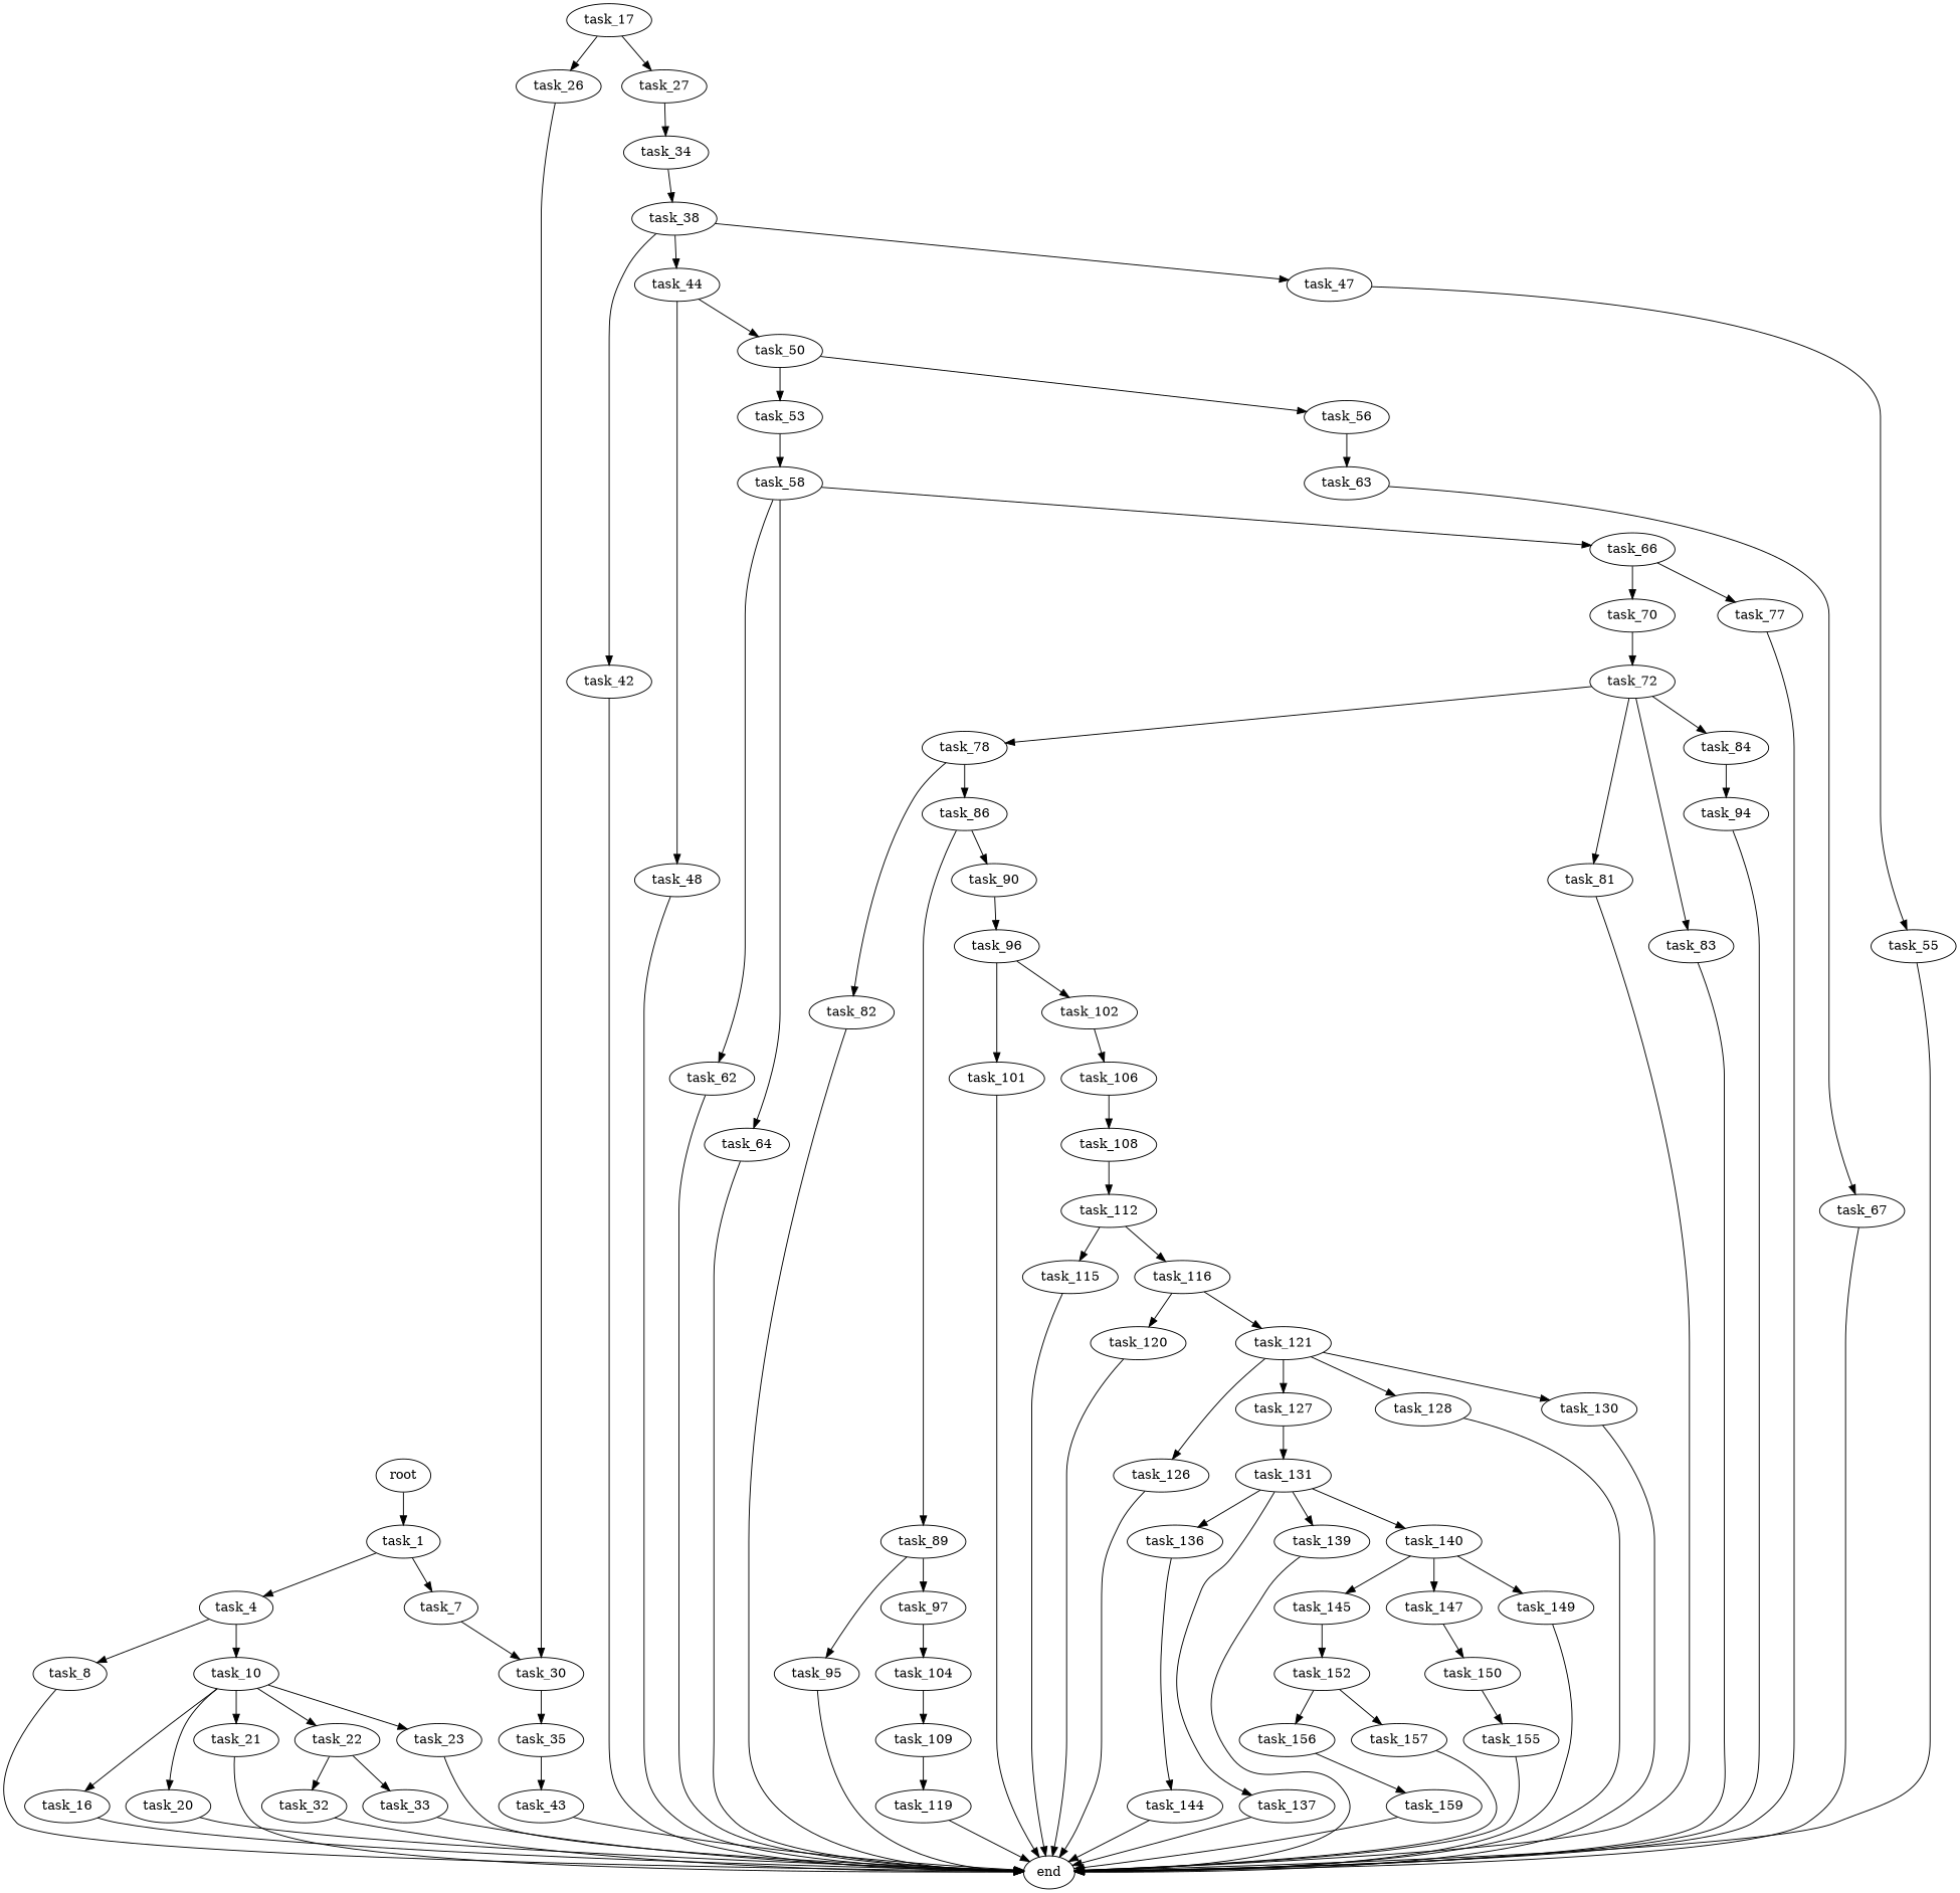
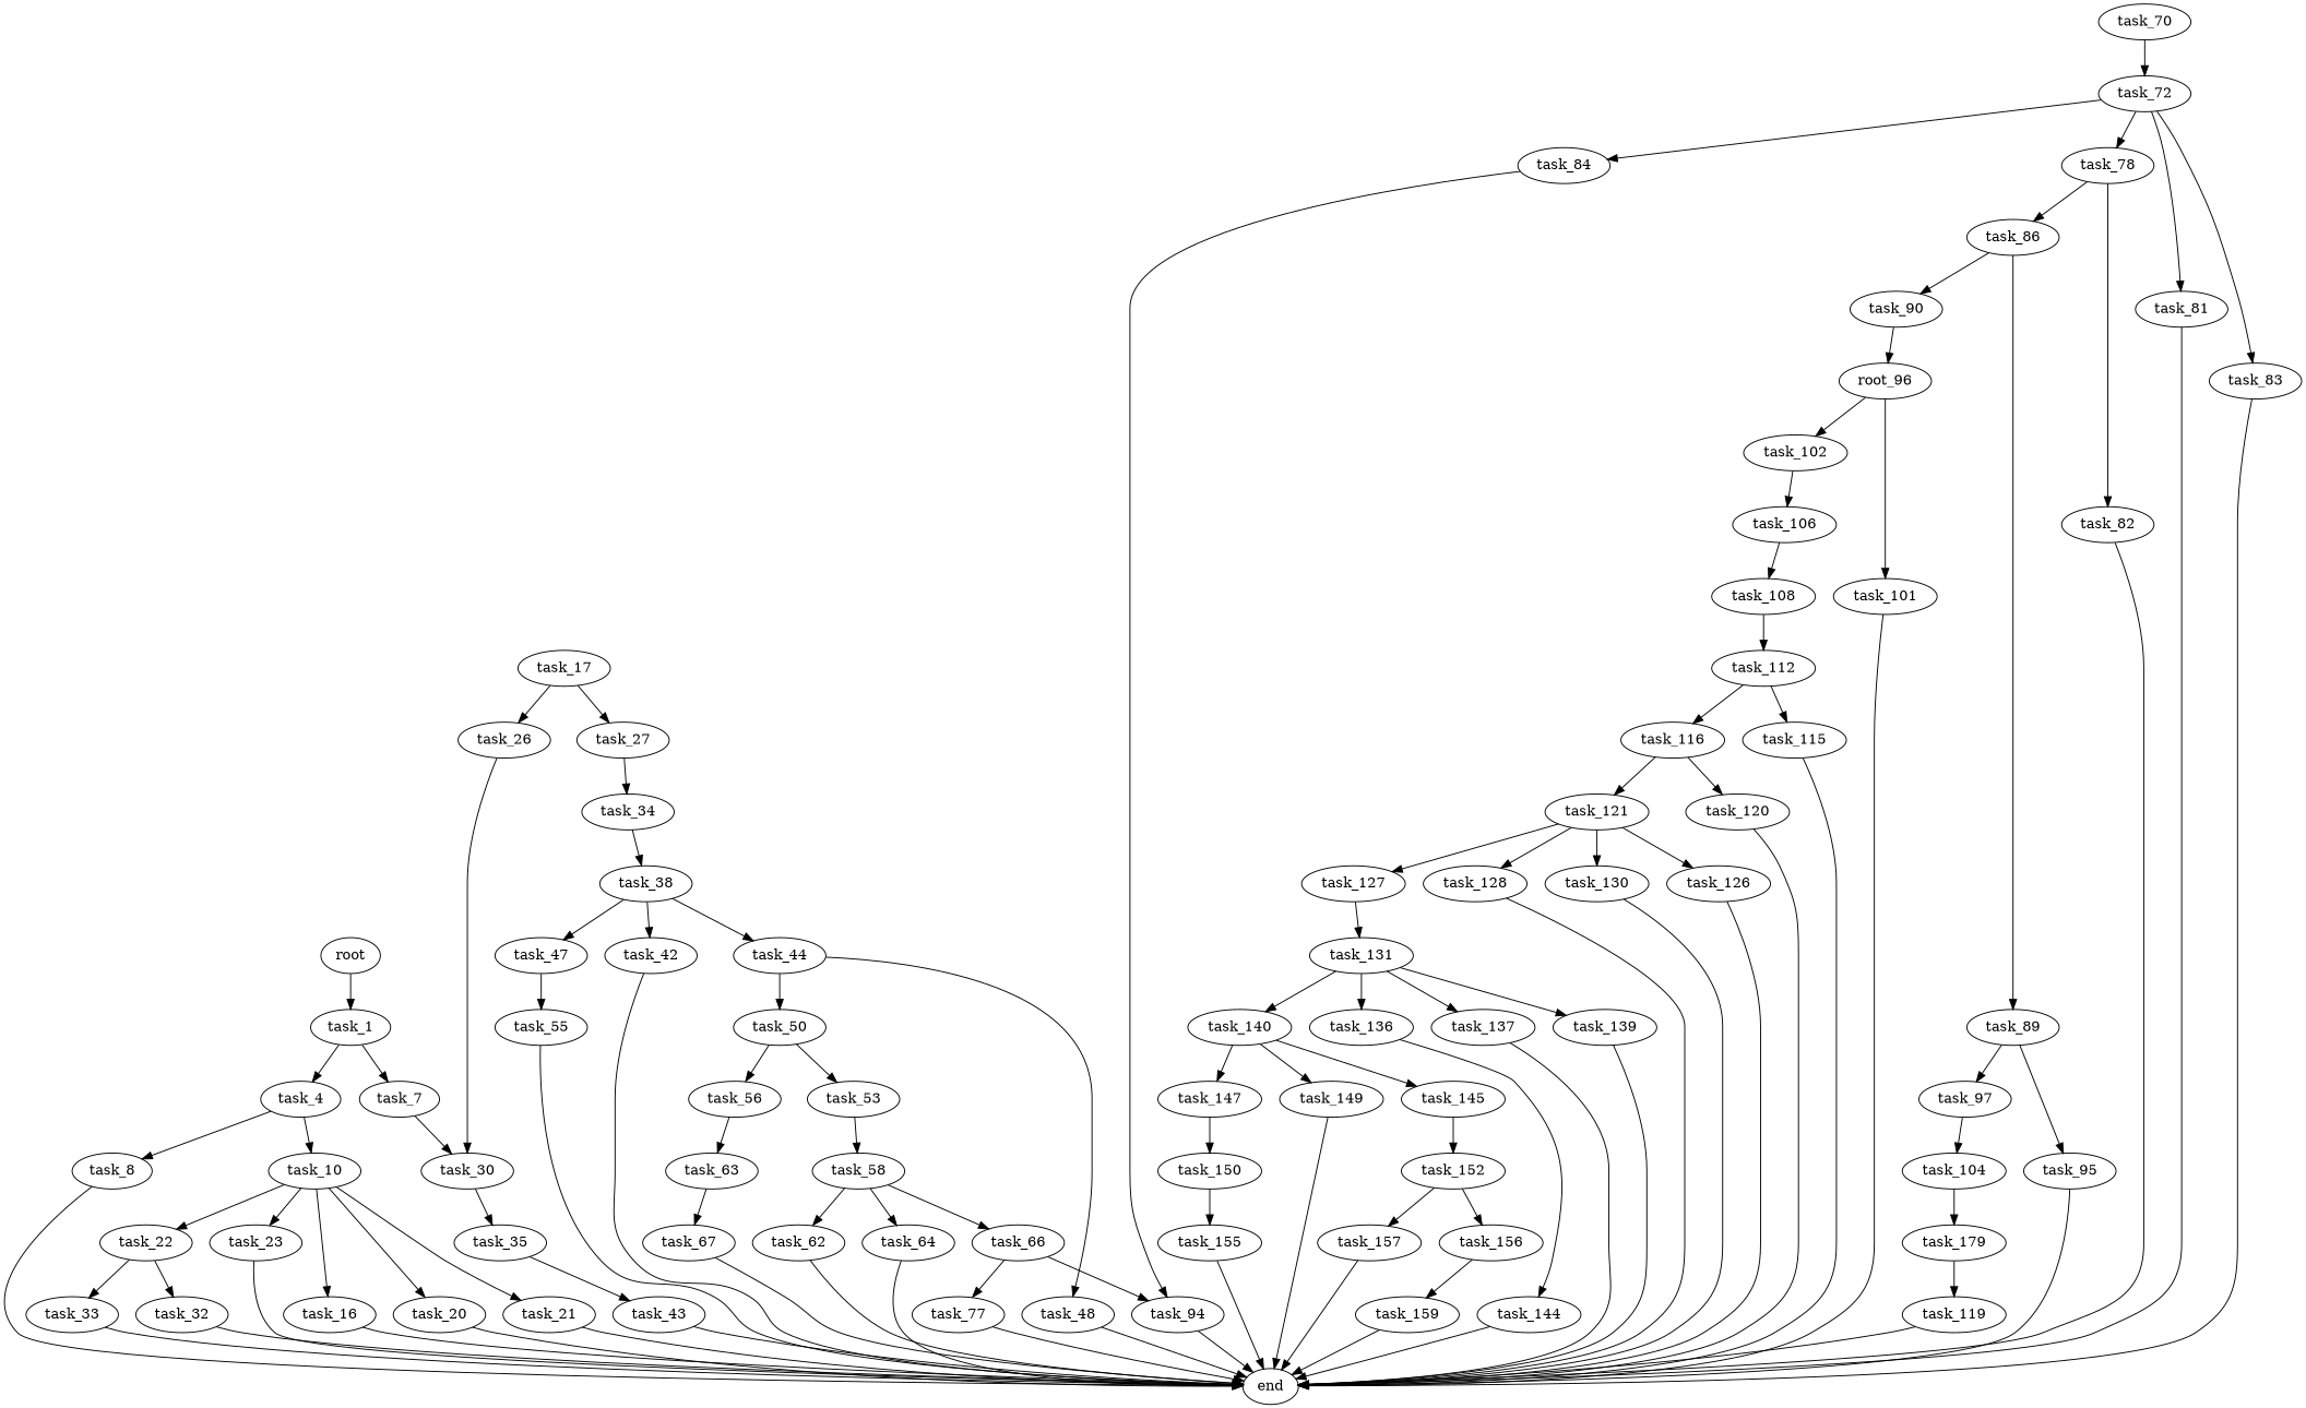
  digraph {
    root
    task_1
    task_4
    task_7
    task_8
    task_10
    task_30
    end
    task_16
    task_20
    task_21
    task_22
    task_23
    task_17
    task_26
    task_27
    task_32
    task_33
    task_34
    task_35
    task_38
    task_43
    task_42
    task_44
    task_47
    task_48
    task_50
    task_55
    task_53
    task_56
    task_58
    task_63
    task_62
    task_64
    task_66
    task_67
    task_70
    task_77
    task_72
    task_78
    task_81
    task_83
    task_84
    task_82
    task_86
    task_94
    task_89
    task_90
    task_95
    task_97
-   task_96
+   task_96 [label=root_96]
    task_104
    task_101
    task_102
-   task_109
+   task_109 [label=task_179]
    task_106
    task_108
    task_119
    task_112
    task_115
    task_116
    task_120
    task_121
    task_126
    task_127
    task_128
    task_130
    task_131
    task_136
    task_137
    task_139
    task_140
    task_144
    task_145
    task_147
    task_149
    task_152
    task_150
    task_156
    task_157
    task_155
    task_159
    root -> task_1
    task_1 -> task_4
    task_1 -> task_7
    task_4 -> task_8
    task_4 -> task_10
    task_7 -> task_30
    task_8 -> end
    task_10 -> task_16
    task_10 -> task_20
    task_10 -> task_21
    task_10 -> task_22
    task_10 -> task_23
    task_30 -> task_35
    task_16 -> end
    task_20 -> end
    task_21 -> end
    task_22 -> task_32
    task_22 -> task_33
    task_23 -> end
    task_17 -> task_26
    task_17 -> task_27
    task_26 -> task_30
    task_27 -> task_34
    task_32 -> end
    task_33 -> end
    task_34 -> task_38
    task_35 -> task_43
    task_38 -> task_42
    task_38 -> task_44
    task_38 -> task_47
    task_43 -> end
    task_42 -> end
    task_44 -> task_48
    task_44 -> task_50
    task_47 -> task_55
    task_48 -> end
    task_50 -> task_53
    task_50 -> task_56
    task_55 -> end
    task_53 -> task_58
    task_56 -> task_63
    task_58 -> task_62
    task_58 -> task_64
    task_58 -> task_66
    task_63 -> task_67
    task_62 -> end
    task_64 -> end
-   task_66 -> task_70
+   task_66 -> task_94
    task_66 -> task_77
    task_67 -> end
    task_70 -> task_72
    task_77 -> end
    task_72 -> task_78
    task_72 -> task_81
    task_72 -> task_83
    task_72 -> task_84
    task_78 -> task_82
    task_78 -> task_86
    task_81 -> end
    task_83 -> end
    task_84 -> task_94
    task_82 -> end
    task_86 -> task_89
    task_86 -> task_90
    task_94 -> end
    task_89 -> task_95
    task_89 -> task_97
    task_90 -> task_96
    task_95 -> end
    task_97 -> task_104
    task_96 -> task_101
    task_96 -> task_102
    task_104 -> task_109
    task_101 -> end
    task_102 -> task_106
    task_109 -> task_119
    task_106 -> task_108
    task_108 -> task_112
    task_119 -> end
    task_112 -> task_115
    task_112 -> task_116
    task_115 -> end
    task_116 -> task_120
    task_116 -> task_121
    task_120 -> end
    task_121 -> task_126
    task_121 -> task_127
    task_121 -> task_128
    task_121 -> task_130
    task_126 -> end
    task_127 -> task_131
    task_128 -> end
    task_130 -> end
    task_131 -> task_136
    task_131 -> task_137
    task_131 -> task_139
    task_131 -> task_140
    task_136 -> task_144
    task_137 -> end
    task_139 -> end
    task_140 -> task_145
    task_140 -> task_147
    task_140 -> task_149
    task_144 -> end
    task_145 -> task_152
    task_147 -> task_150
    task_149 -> end
    task_152 -> task_156
    task_152 -> task_157
    task_150 -> task_155
    task_156 -> task_159
    task_157 -> end
    task_155 -> end
    task_159 -> end
  }
